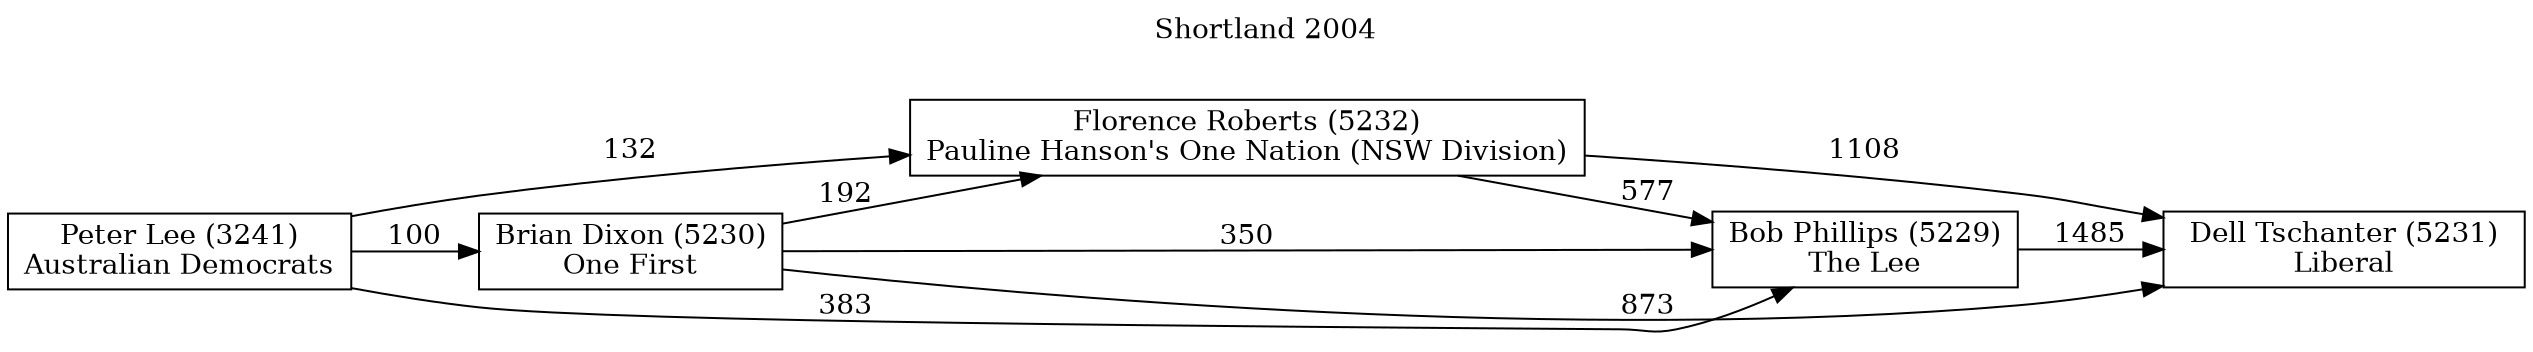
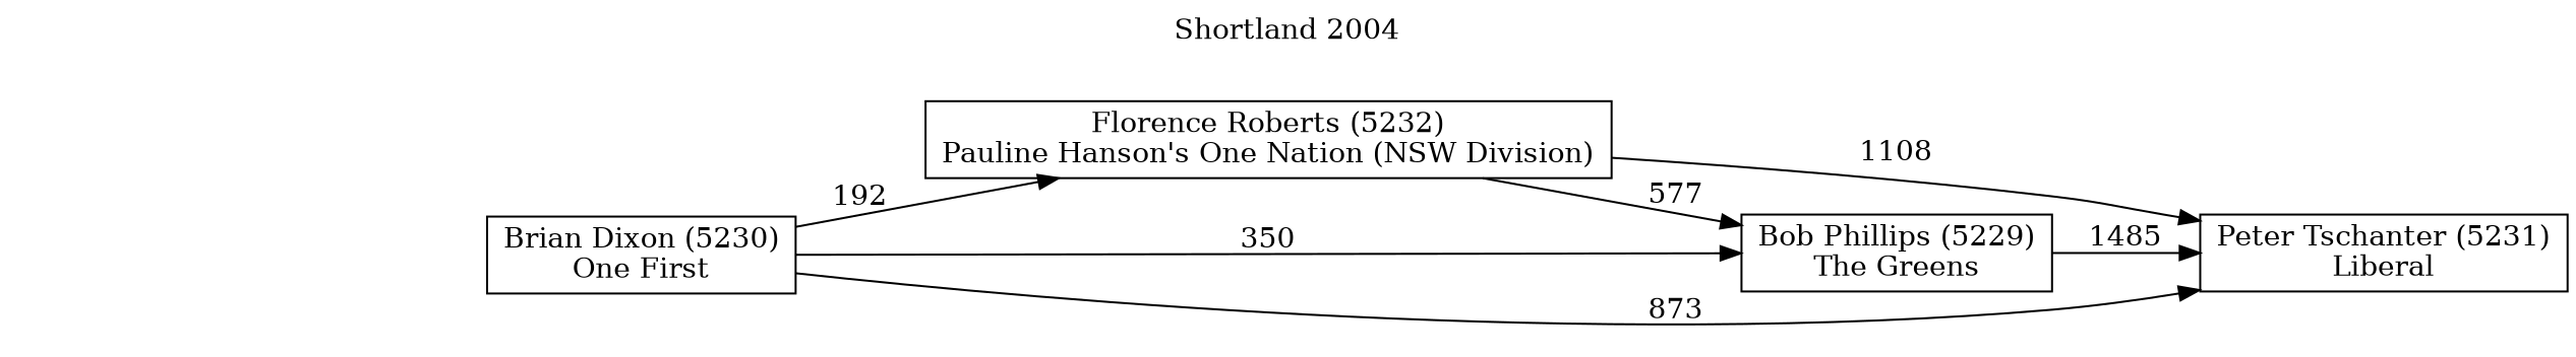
  digraph {
    label="Shortland 2004"
    labelloc=t
    mclimit=10
    rankdir=LR
    node [shape=box]
-   n1 [label="Dell Tschanter (5231)\nLiberal"]
-   n2 [label="Bob Phillips (5229)\nThe Lee"]
+   n1 [label="Peter Tschanter (5231)\nLiberal"]
+   n2 [label="Bob Phillips (5229)\nThe Greens"]
    n3 [label="Florence Roberts (5232)\nPauline Hanson's One Nation (NSW Division)"]
    n4 [label="Brian Dixon (5230)\nOne First"]
-   n5 [label="Peter Lee (3241)\nAustralian Democrats"]
    n2 -> n1 [label=1485]
    n3 -> n1 [label=1108]
    n3 -> n2 [label=577]
    n4 -> n1 [label=873]
    n4 -> n2 [label=350]
    n4 -> n3 [label=192]
-   n5 -> n2 [label=383]
-   n5 -> n3 [label=132]
-   n5 -> n4 [label=100]
  }
